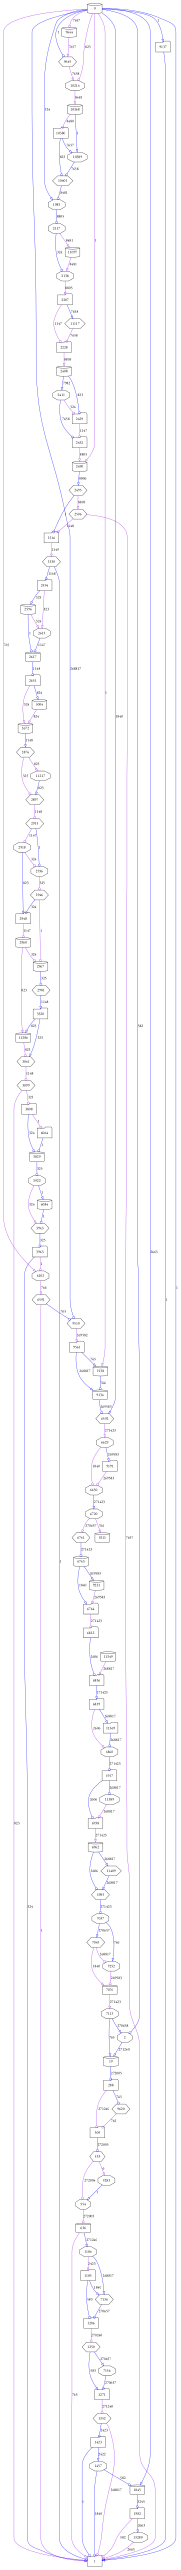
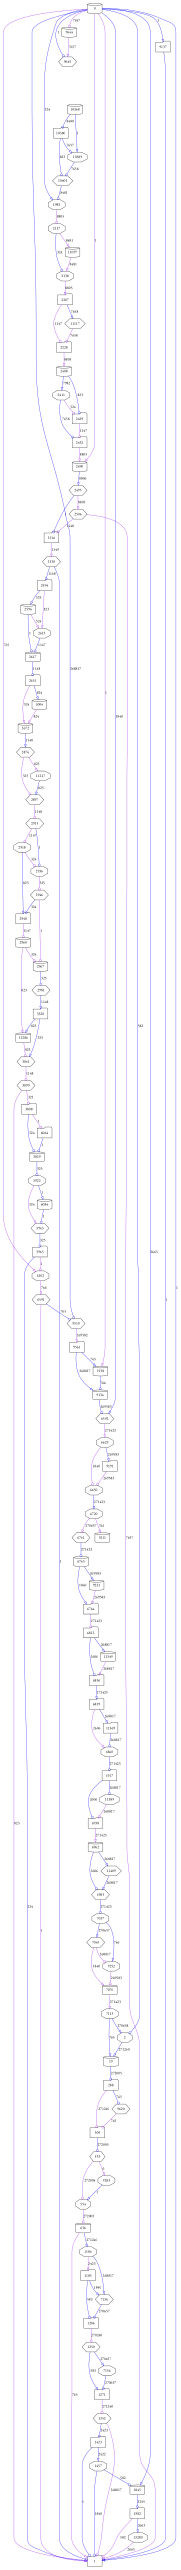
  digraph {
    fontname="EB Garamond"
    rankdir=TB
    node [fontname="EB Garamond" shape=folder]
    edge [arrowhead=onormal color=blue fontname="EB Garamond"]
    2 [shape=octagon]
    19 [shape=cylinder]
    288
    309
    9620 [shape=hexagon]
    533 [shape=hexagon]
    554 [shape=octagon]
    9283 [shape=octagon]
    636 [shape=cylinder]
    1
    1184 [shape=octagon]
    1185
    7136 [shape=hexagon]
    1206
    1250 [shape=hexagon]
    1271
    7156 [shape=octagon]
    1352 [shape=hexagon]
    1423
    1457 [shape=octagon]
    1845 [shape=cylinder]
    1982
    13280 [shape=octagon]
    1983 [shape=octagon]
    2117 [shape=octagon]
    2138 [shape=octagon]
    11097 [shape=cylinder]
    2207
    2228
    11117 [shape=hexagon]
    2408 [shape=cylinder]
    2411 [shape=octagon]
    2429
    2432
    2490 [shape=cylinder]
    2495 [shape=hexagon]
    2506 [shape=hexagon]
    2516
    2530 [shape=hexagon]
    2594
    2596 [shape=cylinder]
    2615 [shape=octagon]
    2617 [shape=cylinder]
    2651
    2672 [shape=cylinder]
    6004 [shape=cylinder]
    2876 [shape=hexagon]
    2897 [shape=hexagon]
    11217 [shape=octagon]
    2915 [shape=hexagon]
    2918 [shape=octagon]
    2936 [shape=octagon]
    2948
    2946 [shape=hexagon]
    2960 [shape=cylinder]
    2967 [shape=cylinder]
    11286 [shape=cylinder]
    2981 [shape=hexagon]
    n59 [label=3320]
    3041 [shape=hexagon]
    3099 [shape=hexagon]
    3808
    3829 [shape=cylinder]
    6064
    3922 [shape=octagon]
    3943 [shape=hexagon]
    6084 [shape=cylinder]
    3963
    6102 [shape=octagon]
    6591 [shape=hexagon]
    9510 [shape=hexagon]
    9561
    9138 [shape=cylinder]
    n74 [label=9134 shape=cylinder]
    6592 [shape=hexagon]
    6629 [shape=octagon]
    6650 [shape=octagon]
    9191
    6720 [shape=octagon]
    6741 [shape=hexagon]
    9211 [shape=cylinder]
    6743 [shape=cylinder]
    6764
    9231 [shape=cylinder]
    6812
    6836
    11349 [shape=cylinder]
    6839
    6860 [shape=octagon]
    11369
    6917
    6938
    11389 [shape=octagon]
    6962 [shape=cylinder]
    6983 [shape=hexagon]
    11409 [shape=hexagon]
    7037 [shape=octagon]
    7049 [shape=hexagon]
    9252 [shape=octagon]
    7070 [shape=cylinder]
    7113 [shape=octagon]
    9137
    9644 [shape=cylinder]
    9645 [shape=hexagon]
-   10214 [shape=octagon]
    10368 [shape=cylinder]
    10380
    10389 [shape=octagon]
    10401 [shape=hexagon]
    0 [shape=cylinder]
    2 -> 19 [label=271240]
    19 -> 288 [arrowhead=odot label=272005]
    288 -> 309 [arrowhead=odot color=purple label=271240]
    288 -> 9620 [arrowhead=odot label=765]
    309 -> 533 [arrowhead=odot label=272005]
    9620 -> 309 [arrowhead=odot color=purple label=765]
    533 -> 554 [arrowhead=odot color=purple label=272004]
    533 -> 9283 [color=purple label=6]
    554 -> 636 [arrowhead=odot color=purple label=272005]
    9283 -> 554 [label=1]
    636 -> 1 [color=purple label=765]
    636 -> 1184 [label=271240]
    1184 -> 1185 [color=purple label=2423]
    1184 -> 7136 [label=268817]
    1185 -> 7136 [label=1840]
    1185 -> 1206 [arrowhead=odot label=583]
    7136 -> 1206 [arrowhead=odot label=270657]
    1206 -> 1250 [arrowhead=odot color=purple label=270240]
    1250 -> 1271 [label=583]
    1250 -> 7156 [label=270657]
    1271 -> 1352 [arrowhead=odot color=purple label=271240]
    7156 -> 1271 [arrowhead=odot label=270657]
    1352 -> 1 [color=purple label=268817]
    1352 -> 1423 [arrowhead=odot label=2423]
    1423 -> 1 [arrowhead=odot label=1]
    1423 -> 1457 [label=2422]
    1457 -> 1 [arrowhead=odot label=1840]
    1457 -> 1845 [arrowhead=odot label=582]
    1845 -> 1982 [label=3245]
    1982 -> 1 [arrowhead=odot color=purple label=582]
    1982 -> 13280 [label=2663]
    13280 -> 1 [color=purple label=2663]
-   1983 -> 2117 [arrowhead=odot label=8805]
+   1983 -> 2117 [arrowhead=odot color=purple label=8805]
    2117 -> 2138 [arrowhead=odot label=324]
    2117 -> 11097 [color=purple label=8481]
    2138 -> 2207 [color=purple label=8805]
    11097 -> 2138 [color=purple label=8481]
    2207 -> 2228 [arrowhead=odot color=purple label=1147]
    2207 -> 11117 [label=7658]
    2228 -> 2408 [color=purple label=8805]
    11117 -> 2228 [arrowhead=odot color=purple label=7658]
    2408 -> 2411 [label=7982]
    2408 -> 2429 [arrowhead=odot label=823]
    2411 -> 2429 [arrowhead=odot color=purple label=324]
    2411 -> 2432 [arrowhead=odot label=7658]
    2429 -> 2432 [arrowhead=odot color=purple label=1147]
    2432 -> 2490 [color=purple label=8805]
    2490 -> 2495 [label=8806]
    2495 -> 2506 [color=purple label=8805]
    2495 -> 2516 [arrowhead=odot label=1]
    2506 -> 1 [arrowhead=odot color=purple label=7657]
    2506 -> 2516 [color=purple label=1148]
    2516 -> 2530 [color=purple label=1149]
    2530 -> 1 [arrowhead=odot label=1]
    2530 -> 2594 [label=1148]
    2594 -> 2596 [label=325]
    2594 -> 2615 [color=purple label=823]
    2596 -> 2615 [color=purple label=324]
    2596 -> 2617 [arrowhead=odot label=1]
    2615 -> 2617 [arrowhead=odot label=1147]
    2617 -> 2651 [arrowhead=odot label=1148]
    2651 -> 2672 [color=purple label=324]
    2651 -> 6004 [label=824]
    2672 -> 2876 [label=1148]
    6004 -> 2672 [color=purple label=824]
    2876 -> 2897 [arrowhead=odot color=purple label=325]
    2876 -> 11217 [color=purple label=823]
    2897 -> 2915 [arrowhead=odot color=purple label=1148]
    11217 -> 2897 [label=823]
    2915 -> 2918 [arrowhead=odot color=purple label=1147]
    2915 -> 2936 [arrowhead=odot label=1]
    2918 -> 2936 [arrowhead=odot color=purple label=324]
    2918 -> 2948 [label=823]
    2936 -> 2946 [arrowhead=odot color=purple label=325]
    2948 -> 2960 [arrowhead=odot color=purple label=1147]
    2946 -> 2948 [arrowhead=odot label=324]
    2946 -> 2967 [arrowhead=odot color=purple label=1]
    2960 -> 2967 [arrowhead=odot color=purple label=324]
    2960 -> 11286 [color=purple label=823]
    2967 -> 2981 [arrowhead=odot label=325]
    11286 -> 3041 [arrowhead=odot color=purple label=823]
    2981 -> n59 [label=1148]
    n59 -> 11286 [label=823]
    n59 -> 3041 [label=325]
    3041 -> 3099 [arrowhead=odot color=purple label=1148]
    3099 -> 1 [arrowhead=odot color=purple label=823]
    3099 -> 3808 [arrowhead=odot color=purple label=325]
    3808 -> 3829 [arrowhead=odot label=324]
    3808 -> 6064 [arrowhead=odot color=purple label=1]
    3829 -> 3922 [arrowhead=odot label=325]
    6064 -> 3829 [arrowhead=odot label=1]
    3922 -> 3943 [color=purple label=324]
    3922 -> 6084 [label=1]
    3943 -> 3963 [arrowhead=odot label=325]
    6084 -> 3943 [arrowhead=odot label=1]
    3963 -> 1 [label=324]
    3963 -> 6102 [arrowhead=odot color=purple label=1]
    6102 -> 6591 [color=purple label=766]
    6591 -> 1 [color=purple label=1]
    6591 -> 9510 [arrowhead=odot label=765]
    9510 -> 9561 [color=purple label=269582]
    9561 -> 9138 [label=765]
    9561 -> n74 [label=268817]
    9138 -> n74 [arrowhead=odot label=766]
    n74 -> 6592 [arrowhead=odot label=269583]
    6592 -> 6629 [color=purple label=271423]
    6629 -> 6650 [arrowhead=odot color=purple label=1840]
    6629 -> 9191 [label=269583]
    6650 -> 6720 [label=271423]
    9191 -> 6650 [arrowhead=odot color=purple label=269583]
    6720 -> 6741 [color=purple label=270657]
    6720 -> 9211 [color=purple label=766]
    6741 -> 6743 [arrowhead=odot label=271423]
    6743 -> 6764 [label=1840]
    6743 -> 9231 [label=269583]
    6764 -> 6812 [arrowhead=odot color=purple label=271423]
    9231 -> 6764 [color=purple label=269583]
    6812 -> 6836 [arrowhead=odot label=2606]
+   6812 -> 11349 [label=268817]
    6836 -> 6839 [label=271423]
    11349 -> 6836 [color=purple label=268817]
    6839 -> 6860 [color=purple label=2606]
    6839 -> 11369 [label=268817]
    6860 -> 6917 [arrowhead=odot label=271423]
    11369 -> 6860 [arrowhead=odot label=268817]
    6917 -> 6938 [arrowhead=odot label=2606]
    6917 -> 11389 [arrowhead=odot label=268817]
    6938 -> 6962 [color=purple label=271423]
    11389 -> 6938 [color=purple label=268817]
    6962 -> 6983 [arrowhead=odot label=2606]
    6962 -> 11409 [label=268817]
    6983 -> 7037 [arrowhead=odot label=271423]
    11409 -> 6983 [label=268817]
    7037 -> 7049 [label=270657]
    7037 -> 9252 [label=766]
    7049 -> 9252 [arrowhead=odot color=purple label=268817]
    7049 -> 7070 [color=purple label=1840]
    9252 -> 7070 [arrowhead=odot color=purple label=269583]
    7070 -> 7113 [color=purple label=271423]
    7113 -> 2 [label=270658]
    7113 -> 19 [label=765]
    9137 -> 1 [label=1]
    9644 -> 9645 [color=purple label=7657]
-   9645 -> 10214 [color=purple label=7658]
-   10214 -> 10368 [color=purple label=8481]
-   10368 -> 10380 [arrowhead=odot color=purple label=8480]
+   10368 -> 10380 [arrowhead=odot label=8480]
    10368 -> 10389 [label=1]
    10380 -> 10389 [label=7657]
    10380 -> 10401 [arrowhead=odot label=823]
    10389 -> 10401 [arrowhead=odot label=7658]
    10401 -> 1983 [arrowhead=odot label=8481]
    0 -> 2 [arrowhead=odot label=582]
    0 -> 1 [label=1]
    0 -> 1845 [label=2663]
    0 -> 1983 [label=324]
    0 -> 2490 [color=purple label=1]
    0 -> 6102 [color=purple label=765]
    0 -> 9510 [arrowhead=odot label=268817]
    0 -> 9138 [color=purple label=1]
    0 -> 6592 [label=1840]
    0 -> 9137 [label=1]
    0 -> 9644 [arrowhead=odot color=purple label=7657]
    0 -> 9645 [arrowhead=odot label=1]
-   0 -> 10214 [arrowhead=odot color=purple label=823]
  }
